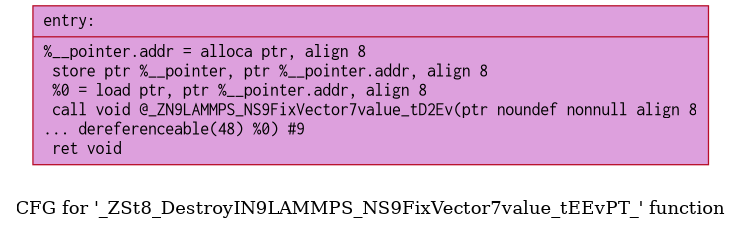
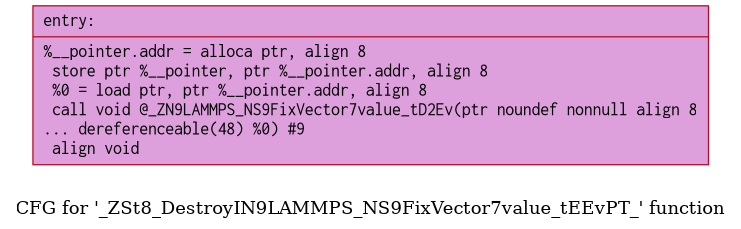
  digraph {
    label="CFG for '_ZSt8_DestroyIN9LAMMPS_NS9FixVector7value_tEEvPT_' function"
-   n1 [color="#b70d28ff" fillcolor=plum fontname=Courier label="{entry:\l|  %__pointer.addr = alloca ptr, align 8\l  store ptr %__pointer, ptr %__pointer.addr, align 8\l  %0 = load ptr, ptr %__pointer.addr, align 8\l  call void @_ZN9LAMMPS_NS9FixVector7value_tD2Ev(ptr noundef nonnull align 8\l... dereferenceable(48) %0) #9\l  ret void\l}" shape=record style=filled]
+   n1 [color="#b70d28ff" fillcolor=plum fontname=Courier label="{entry:\l|  %__pointer.addr = alloca ptr, align 8\l  store ptr %__pointer, ptr %__pointer.addr, align 8\l  %0 = load ptr, ptr %__pointer.addr, align 8\l  call void @_ZN9LAMMPS_NS9FixVector7value_tD2Ev(ptr noundef nonnull align 8\l... dereferenceable(48) %0) #9\l  align void\l}" shape=record style=filled]
  }
